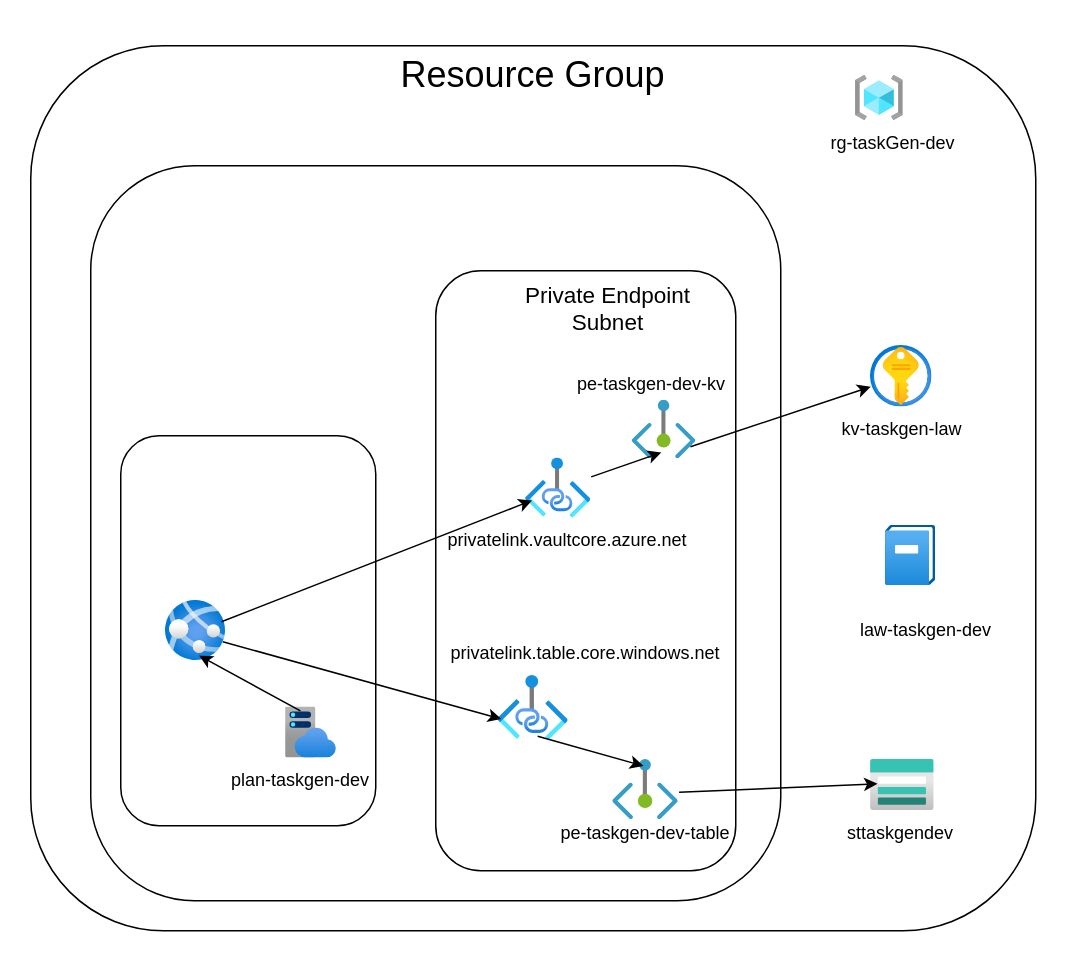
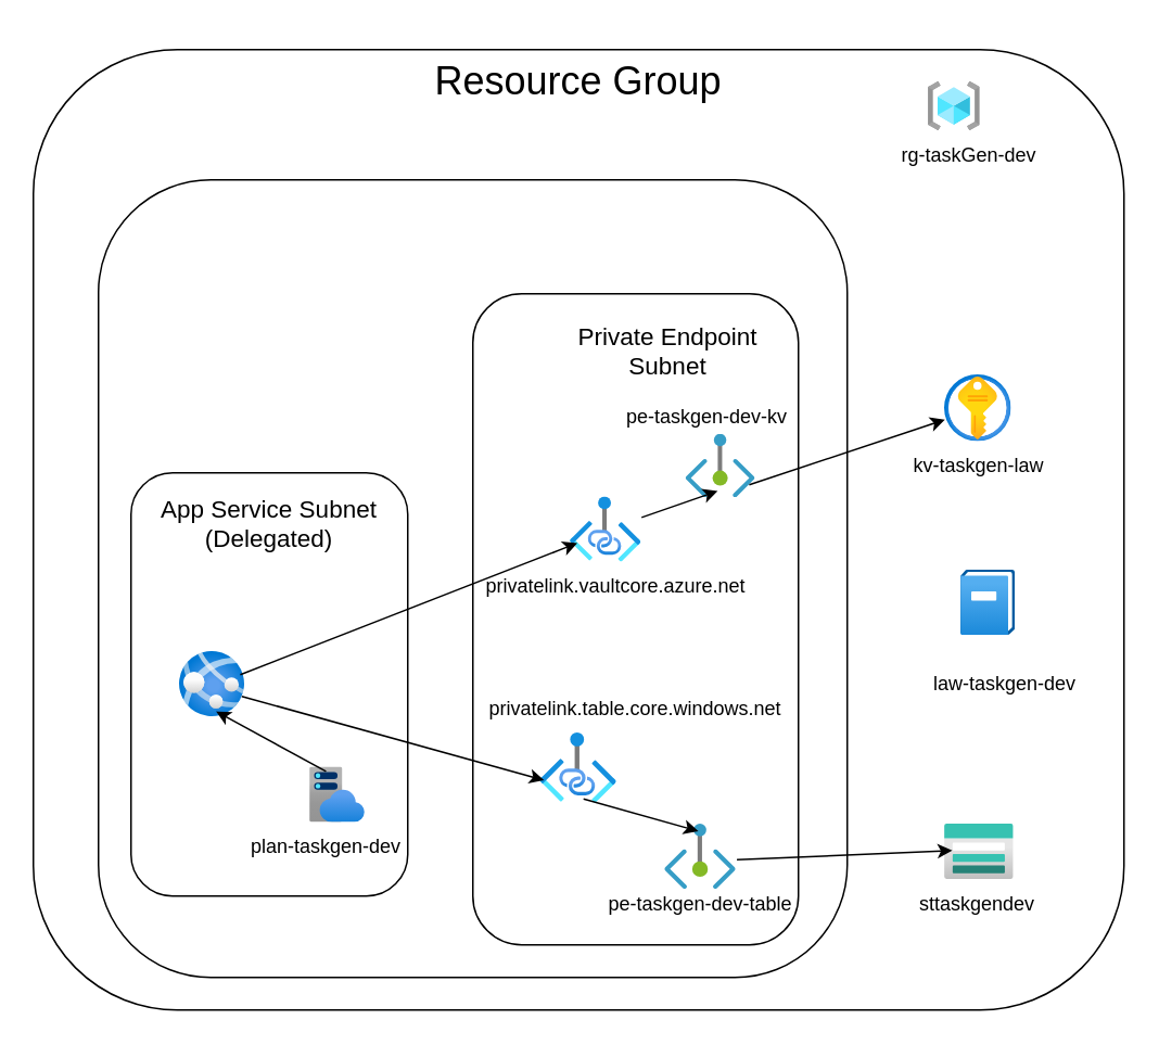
  <mxCell id="0" />
  <mxCell id="1" parent="0" />
  <mxCell id="2" value="&lt;h1&gt;&lt;br&gt;&lt;/h1&gt;" style="rounded=1;whiteSpace=wrap;html=1;" vertex="1" parent="1"><mxGeometry x="20" y="30" width="670" height="590" as="geometry" /></mxCell>
  <mxCell id="3" value="" style="rounded=1;whiteSpace=wrap;html=1;" parent="1" vertex="1"><mxGeometry x="60" y="110" width="460" height="490" as="geometry" /></mxCell>
  <mxCell id="4" value="" style="rounded=1;whiteSpace=wrap;html=1;" vertex="1" parent="1"><mxGeometry x="290" y="180" width="200" height="400" as="geometry" /></mxCell>
  <mxCell id="5" value="" style="rounded=1;whiteSpace=wrap;html=1;" vertex="1" parent="1"><mxGeometry x="80" y="290" width="170" height="260" as="geometry" /></mxCell>
  <mxCell id="6" value="" style="image;aspect=fixed;html=1;points=[];align=center;fontSize=12;image=img/lib/azure2/management_governance/Activity_Log.svg;rounded=1;" parent="1" vertex="1"><mxGeometry x="590" y="350" width="33.43" height="40" as="geometry" /></mxCell>
  <mxCell id="7" value="" style="image;aspect=fixed;html=1;points=[];align=center;fontSize=12;image=img/lib/azure2/security/Key_Vaults.svg;rounded=1;" parent="1" vertex="1"><mxGeometry x="580" y="230" width="41" height="41" as="geometry" /></mxCell>
  <mxCell id="8" value="" style="image;aspect=fixed;html=1;points=[];align=center;fontSize=12;image=img/lib/azure2/networking/Private_Endpoint.svg;rounded=1;" parent="1" vertex="1"><mxGeometry x="421.09" y="266.5" width="42.55" height="39" as="geometry" /></mxCell>
  <mxCell id="9" value="" style="image;aspect=fixed;html=1;points=[];align=center;fontSize=12;image=img/lib/azure2/networking/Private_Endpoint.svg;rounded=1;" parent="1" vertex="1"><mxGeometry x="408.18" y="506" width="43.64" height="40" as="geometry" /></mxCell>
  <mxCell id="10" value="" style="image;aspect=fixed;html=1;points=[];align=center;fontSize=12;image=img/lib/azure2/storage/Storage_Accounts.svg;rounded=1;" parent="1" vertex="1"><mxGeometry x="580" y="506" width="42.5" height="34" as="geometry" /></mxCell>
  <mxCell id="11" value="" style="endArrow=classic;html=1;rounded=1;exitX=0.909;exitY=0.791;exitDx=0;exitDy=0;exitPerimeter=0;" parent="1" source="8" target="7" edge="1"><mxGeometry width="50" height="50" relative="1" as="geometry"><mxPoint x="180" y="270" as="sourcePoint" /><mxPoint x="230" y="220" as="targetPoint" /></mxGeometry></mxCell>
  <mxCell id="12" value="" style="endArrow=classic;html=1;rounded=1;exitX=1.009;exitY=0.542;exitDx=0;exitDy=0;exitPerimeter=0;entryX=0.106;entryY=0.471;entryDx=0;entryDy=0;entryPerimeter=0;" parent="1" source="9" target="10" edge="1"><mxGeometry width="50" height="50" relative="1" as="geometry"><mxPoint x="180" y="270" as="sourcePoint" /><mxPoint x="230" y="220" as="targetPoint" /></mxGeometry></mxCell>
  <mxCell id="13" value="" style="image;aspect=fixed;html=1;points=[];align=center;fontSize=12;image=img/lib/azure2/networking/Private_Link.svg;rounded=1;" parent="1" vertex="1"><mxGeometry x="350" y="305" width="43.64" height="40" as="geometry" /></mxCell>
  <mxCell id="14" value="" style="endArrow=classic;html=1;rounded=1;entryX=0.454;entryY=0.889;entryDx=0;entryDy=0;entryPerimeter=0;" parent="1" source="13" target="8" edge="1"><mxGeometry width="50" height="50" relative="1" as="geometry"><mxPoint x="140" y="320" as="sourcePoint" /><mxPoint x="190" y="270" as="targetPoint" /></mxGeometry></mxCell>
  <mxCell id="15" value="" style="image;aspect=fixed;html=1;points=[];align=center;fontSize=12;image=img/lib/azure2/networking/Private_Link.svg;rounded=1;" parent="1" vertex="1"><mxGeometry x="331.45" y="450" width="47.09" height="43.16" as="geometry" /></mxCell>
  <mxCell id="16" value="" style="endArrow=classic;html=1;rounded=1;exitX=0.563;exitY=0.933;exitDx=0;exitDy=0;exitPerimeter=0;entryX=0.466;entryY=0.103;entryDx=0;entryDy=0;entryPerimeter=0;" parent="1" source="15" target="9" edge="1"><mxGeometry width="50" height="50" relative="1" as="geometry"><mxPoint x="441" y="360" as="sourcePoint" /><mxPoint x="439" y="510" as="targetPoint" /></mxGeometry></mxCell>
  <mxCell id="17" value="Resource Group" style="text;html=1;whiteSpace=wrap;strokeColor=none;fillColor=none;align=center;verticalAlign=middle;rounded=0;fontSize=24;" vertex="1" parent="1"><mxGeometry x="200" y="20" width="310" height="60" as="geometry" /></mxCell>
  <mxCell id="18" value="" style="image;aspect=fixed;html=1;points=[];align=center;fontSize=12;image=img/lib/azure2/app_services/App_Services.svg;" vertex="1" parent="1"><mxGeometry x="110" y="400" width="40" height="40" as="geometry" /></mxCell>
- <mxCell id="20" value="Private Endpoint Subnet" style="text;html=1;whiteSpace=wrap;strokeColor=none;fillColor=none;align=center;verticalAlign=middle;rounded=0;fontSize=15;" vertex="1" parent="1"><mxGeometry x="330" y="190" width="150" height="30" as="geometry" /></mxCell>
+ <mxCell id="19" value="App Service Subnet (Delegated)" style="text;html=1;whiteSpace=wrap;strokeColor=none;fillColor=none;align=center;verticalAlign=middle;rounded=0;fontSize=15;" vertex="1" parent="1"><mxGeometry x="95" y="305.5" width="140" height="30" as="geometry" /></mxCell>
+ <mxCell id="20" value="Private Endpoint Subnet" style="text;html=1;whiteSpace=wrap;strokeColor=none;fillColor=none;align=center;verticalAlign=middle;rounded=0;fontSize=15;" vertex="1" parent="1"><mxGeometry x="335" y="200" width="150" height="30" as="geometry" /></mxCell>
  <mxCell id="21" value="" style="image;aspect=fixed;html=1;points=[];align=center;fontSize=12;image=img/lib/azure2/general/Resource_Groups.svg;" vertex="1" parent="1"><mxGeometry x="570" y="50" width="31.88" height="30" as="geometry" /></mxCell>
  <mxCell id="22" value="rg-taskGen-dev" style="text;html=1;whiteSpace=wrap;strokeColor=none;fillColor=none;align=center;verticalAlign=middle;rounded=0;" vertex="1" parent="1"><mxGeometry x="540" width="110" height="30" as="geometry" y="80" /></mxCell>
  <mxCell id="23" value="kv-taskgen-law" style="text;html=1;whiteSpace=wrap;strokeColor=none;fillColor=none;align=center;verticalAlign=middle;rounded=0;" vertex="1" parent="1"><mxGeometry x="556.25" y="271" width="90" height="30" as="geometry" /></mxCell>
  <mxCell id="24" value="sttaskgendev" style="text;html=1;whiteSpace=wrap;strokeColor=none;fillColor=none;align=center;verticalAlign=middle;rounded=0;" vertex="1" parent="1"><mxGeometry x="570" y="540" width="60" height="30" as="geometry" /></mxCell>
  <mxCell id="25" value="law-taskgen-dev" style="text;html=1;whiteSpace=wrap;strokeColor=none;fillColor=none;align=center;verticalAlign=middle;rounded=0;" vertex="1" parent="1"><mxGeometry x="571.72" y="405" width="90" height="30" as="geometry" /></mxCell>
  <mxCell id="26" value="privatelink.vaultcore.azure.net" style="text;html=1;whiteSpace=wrap;strokeColor=none;fillColor=none;align=center;verticalAlign=middle;rounded=0;" vertex="1" parent="1"><mxGeometry x="292.55" y="345" width="170" height="30" as="geometry" /></mxCell>
  <mxCell id="27" value="privatelink.table.core.windows.net" style="text;html=1;whiteSpace=wrap;strokeColor=none;fillColor=none;align=center;verticalAlign=middle;rounded=0;" vertex="1" parent="1"><mxGeometry x="360" y="420" width="60" height="30" as="geometry" /></mxCell>
  <mxCell id="28" value="pe-taskgen-dev-kv" style="text;html=1;whiteSpace=wrap;strokeColor=none;fillColor=none;align=center;verticalAlign=middle;rounded=0;fontColor=default;" vertex="1" parent="1"><mxGeometry x="378.54" y="241" width="110" height="30" as="geometry" /></mxCell>
  <mxCell id="29" value="pe-taskgen-dev-table" style="text;html=1;whiteSpace=wrap;strokeColor=none;fillColor=none;align=center;verticalAlign=middle;rounded=0;" vertex="1" parent="1"><mxGeometry x="370" y="540" width="120" height="30" as="geometry" /></mxCell>
  <mxCell id="30" value="" style="image;aspect=fixed;html=1;points=[];align=center;fontSize=12;image=img/lib/azure2/app_services/App_Service_Plans.svg;" vertex="1" parent="1"><mxGeometry x="190" y="471" width="34" height="34" as="geometry" /></mxCell>
  <mxCell id="31" value="" style="endArrow=classic;html=1;rounded=0;exitX=0.288;exitY=0.072;exitDx=0;exitDy=0;exitPerimeter=0;entryX=0.556;entryY=0.914;entryDx=0;entryDy=0;entryPerimeter=0;" edge="1" parent="1" source="30" target="18"><mxGeometry width="50" height="50" relative="1" as="geometry"><mxPoint x="420" y="320" as="sourcePoint" /><mxPoint x="470" y="270" as="targetPoint" /></mxGeometry></mxCell>
  <mxCell id="32" value="plan-taskgen-dev" style="text;html=1;whiteSpace=wrap;strokeColor=none;fillColor=none;align=center;verticalAlign=middle;rounded=0;" vertex="1" parent="1"><mxGeometry x="150" y="505" width="100" height="30" as="geometry" /></mxCell>
  <mxCell id="33" value="" style="endArrow=classic;html=1;rounded=0;exitX=0.928;exitY=0.35;exitDx=0;exitDy=0;exitPerimeter=0;entryX=0.097;entryY=0.703;entryDx=0;entryDy=0;entryPerimeter=0;" edge="1" parent="1" source="18" target="13"><mxGeometry width="50" height="50" relative="1" as="geometry"><mxPoint x="420" y="320" as="sourcePoint" /><mxPoint x="470" y="270" as="targetPoint" /></mxGeometry></mxCell>
  <mxCell id="34" value="" style="endArrow=classic;html=1;rounded=0;exitX=0.95;exitY=0.683;exitDx=0;exitDy=0;exitPerimeter=0;entryX=0.049;entryY=0.669;entryDx=0;entryDy=0;entryPerimeter=0;" edge="1" parent="1" source="18" target="15"><mxGeometry width="50" height="50" relative="1" as="geometry"><mxPoint x="420" y="320" as="sourcePoint" /><mxPoint x="470" y="270" as="targetPoint" /></mxGeometry></mxCell>
